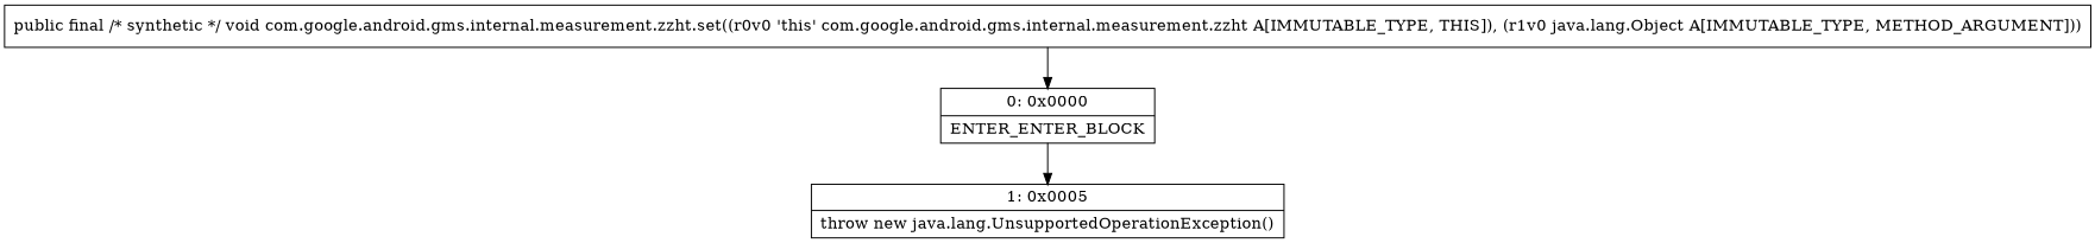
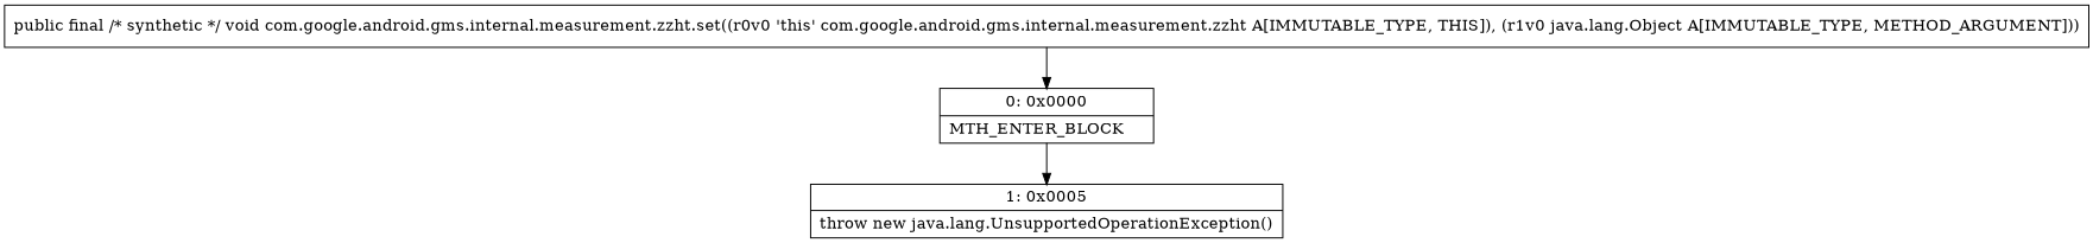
  digraph {
    node [shape=record]
-   n1 [label="{0\:\ 0x0000|ENTER_ENTER_BLOCK\l}"]
+   n1 [label="{0\:\ 0x0000|MTH_ENTER_BLOCK\l}"]
    n2 [label="{1\:\ 0x0005|throw new java.lang.UnsupportedOperationException()\l}"]
    n3 [label="{public final \/* synthetic *\/ void com.google.android.gms.internal.measurement.zzht.set((r0v0 'this' com.google.android.gms.internal.measurement.zzht A[IMMUTABLE_TYPE, THIS]), (r1v0 java.lang.Object A[IMMUTABLE_TYPE, METHOD_ARGUMENT])) }"]
    n1 -> n2
    n3 -> n1
  }
